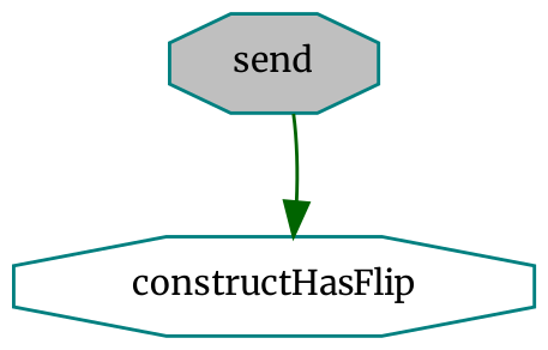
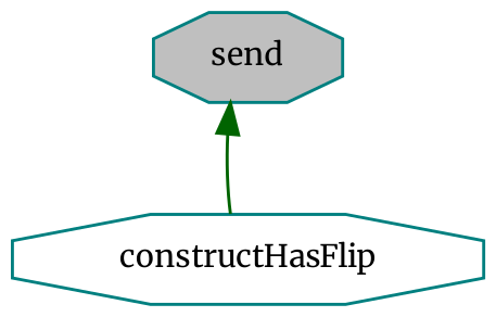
  digraph {
    rankdir=TB
    fontname=Merriweather
    node [color=teal fontname=Merriweather fontsize=10 shape=octagon]
    n1 [fillcolor=grey75 fontcolor=black height=0.2 label=send style=filled width=0.4]
    n2 [height=0.2 label=constructHasFlip width=0.4]
-   n2 -> n1 [color=darkgreen dir=back fontname=Merriweather fontsize=10 labelfontname=Helvetica labelfontsize=10 style=solid]
+   n1 -> n2 [color=darkgreen dir=back fontname=Merriweather fontsize=10 labelfontname=Helvetica labelfontsize=10 style=solid]
  }
